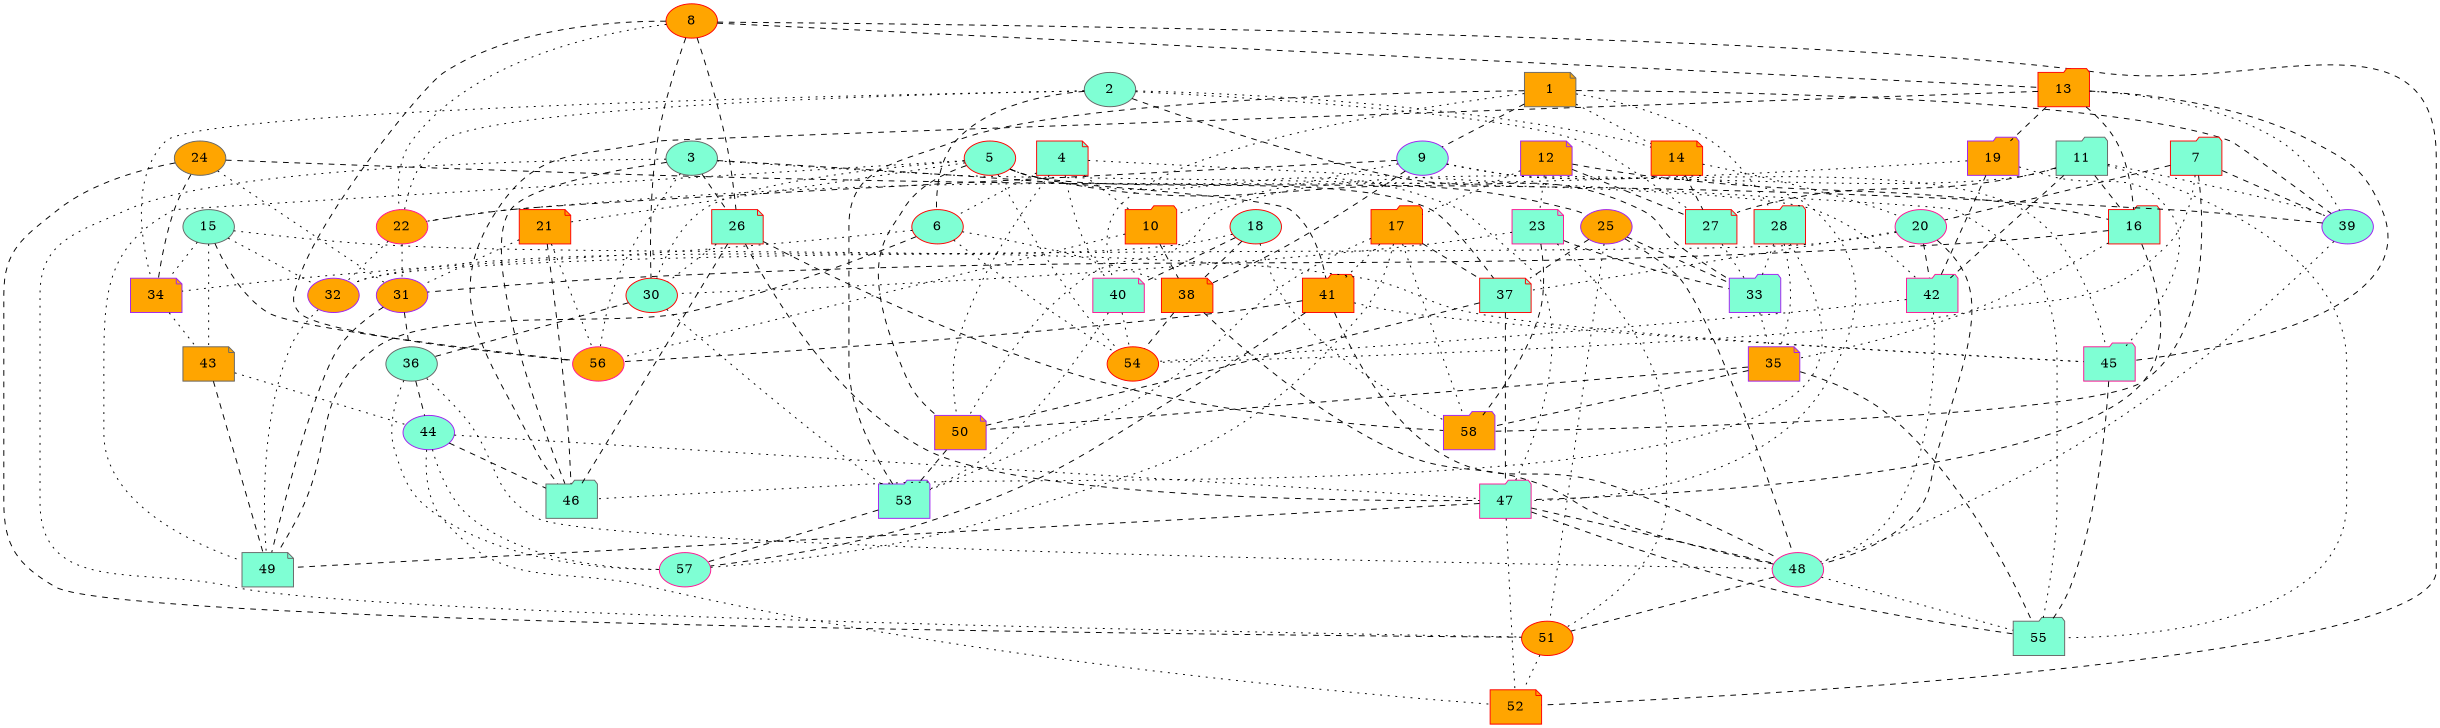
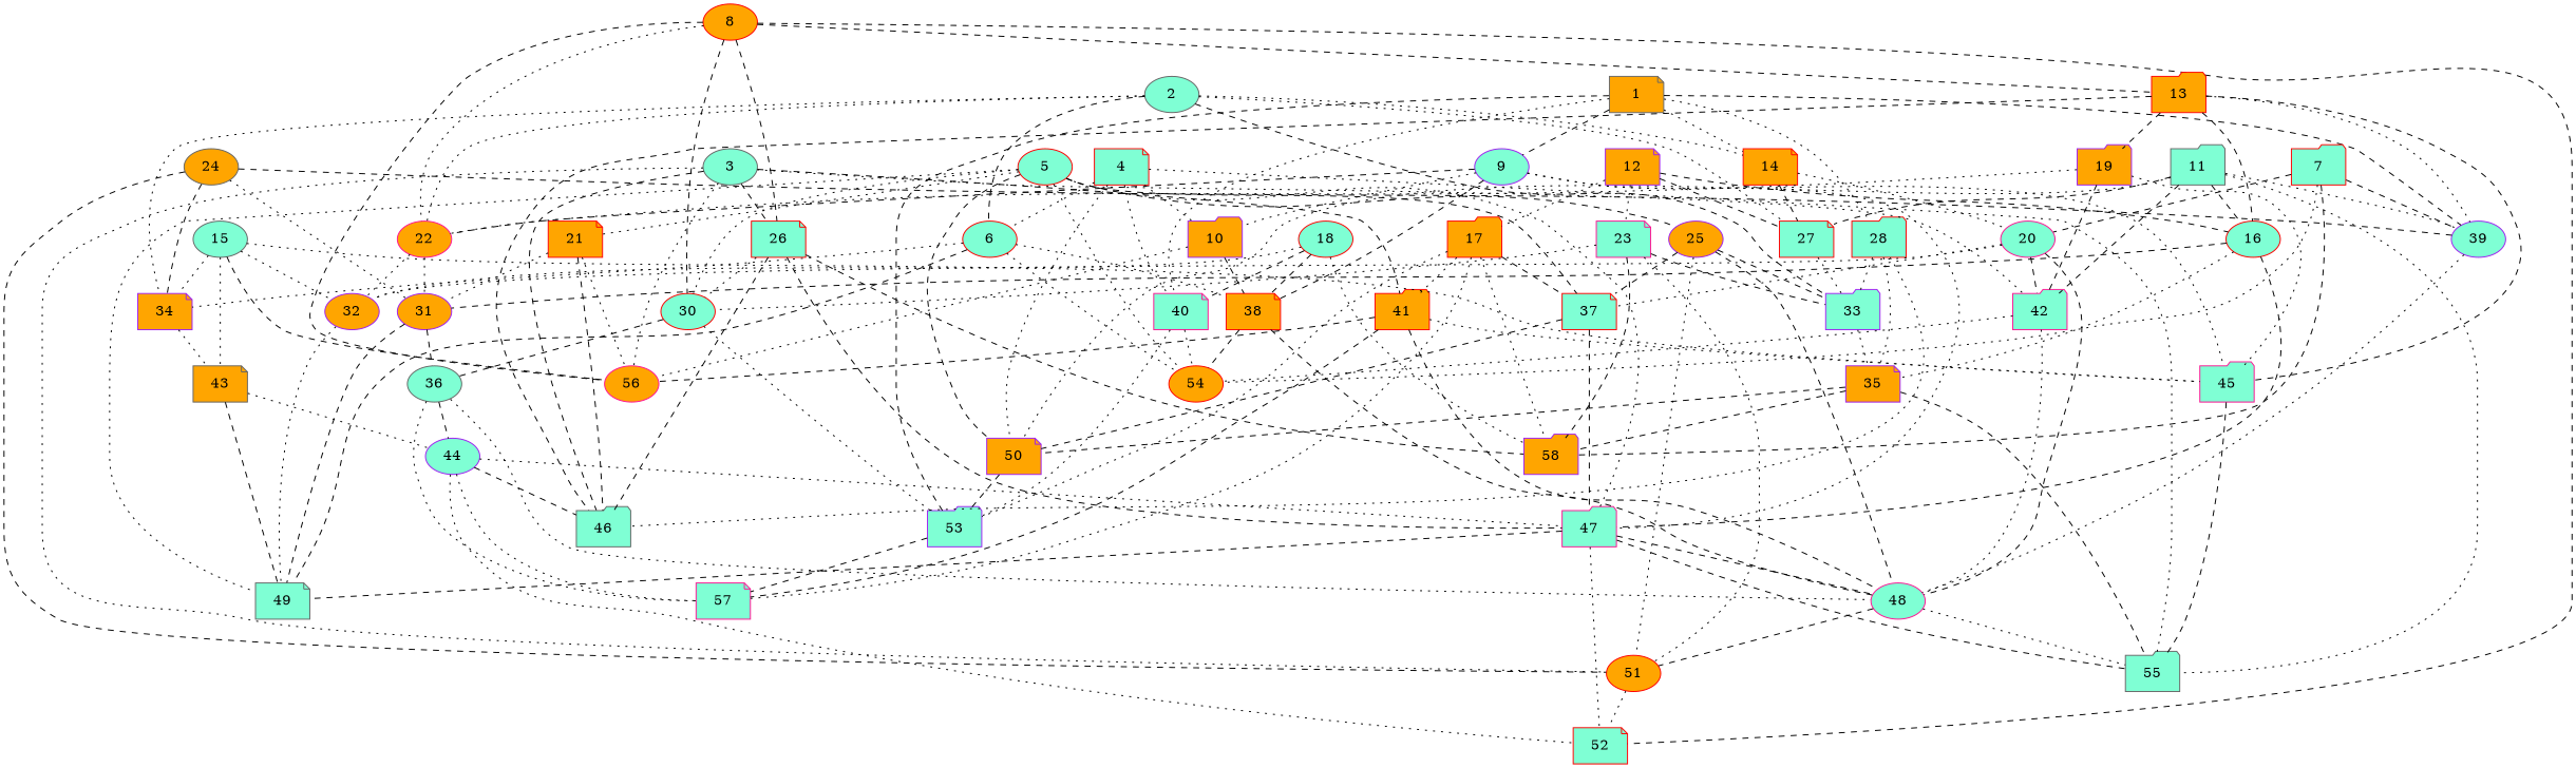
  graph {
    node [color=red fillcolor=aquamarine shape=ellipse style=filled]
    edge [style=dotted weight=1.0]
    1 [color=gray40 fillcolor=orange shape=note]
    9 [color=purple]
    14 [fillcolor=orange shape=note]
    28 [shape=folder]
    39 [color=purple]
    40 [color=deeppink shape=note]
    53 [color=purple shape=folder]
    22 [color=deeppink fillcolor=orange]
-   10 [fillcolor=orange shape=folder]
+   10 [color=purple fillcolor=orange shape=folder]
    47 [color=deeppink shape=folder]
    38 [fillcolor=orange shape=note]
    45 [color=deeppink shape=folder]
    27 [shape=note]
    20 [color=deeppink]
    33 [color=purple shape=folder]
    46 [color=gray40 shape=folder]
    35 [color=purple fillcolor=orange shape=note]
    48 [color=deeppink]
    54 [fillcolor=orange]
-   57 [color=deeppink]
+   57 [color=deeppink shape=note]
    2 [color=gray40]
    6
    34 [color=purple fillcolor=orange shape=note]
    49 [color=gray40 shape=note]
    32 [color=purple fillcolor=orange]
    31 [color=purple fillcolor=orange]
    43 [color=gray40 fillcolor=orange shape=note]
    3 [color=gray40]
    26 [shape=note]
    41 [fillcolor=orange shape=folder]
    42 [color=deeppink shape=folder]
    51 [fillcolor=orange]
    56 [color=deeppink fillcolor=orange]
    30
    58 [color=purple fillcolor=orange shape=folder]
-   52 [fillcolor=orange shape=note]
+   52 [shape=note]
    4 [shape=note]
    50 [color=purple fillcolor=orange shape=note]
    55 [color=gray40 shape=folder]
    5
    21 [fillcolor=orange shape=note]
    25 [color=purple fillcolor=orange]
    37 [shape=note]
    36 [color=gray40]
    7 [shape=folder]
    8 [fillcolor=orange]
    13 [fillcolor=orange shape=folder]
-   16 [shape=folder]
+   16
    19 [color=purple fillcolor=orange shape=folder]
    11 [color=gray40 shape=folder]
    12 [color=purple fillcolor=orange shape=note]
    17 [fillcolor=orange shape=folder]
    23 [color=deeppink shape=note]
    15 [color=gray40]
    44 [color=purple]
    18
    24 [color=gray40 fillcolor=orange]
    1 -- 9 [style=dashed]
    1 -- 14
    1 -- 28
    1 -- 39 [style=dashed]
    1 -- 40
    1 -- 53 [style=dashed]
    9 -- 22 [style=dashed]
    9 -- 10
    9 -- 47
    9 -- 38 [style=dashed]
    9 -- 45
    14 -- 27 [style=dashed]
    14 -- 20
    28 -- 33
    28 -- 46
    28 -- 35
    39 -- 48
    40 -- 53
    40 -- 54
    53 -- 57 [style=dashed]
    22 -- 32
    22 -- 31
    10 -- 38 [style=dashed]
    10 -- 56
    47 -- 48 [style=dashed]
    47 -- 49 [style=dashed]
    47 -- 52
    47 -- 55 [style=dashed]
    38 -- 48 [style=dashed]
    38 -- 54 [style=dashed]
    45 -- 55 [style=dashed]
    27 -- 33
    20 -- 48 [style=dashed]
    20 -- 32
    20 -- 42 [style=dashed]
    20 -- 37
    33 -- 35
    35 -- 58 [style=dashed]
    35 -- 50 [style=dashed]
    35 -- 55 [style=dashed]
    48 -- 51 [style=dashed]
    48 -- 55
    2 -- 14
    2 -- 22
    2 -- 27
    2 -- 33 [style=dashed]
    2 -- 6 [style=dashed]
    2 -- 34
    6 -- 38
    6 -- 54
    6 -- 34
    6 -- 49 [style=dashed]
    34 -- 43
    32 -- 49 [weight=2.0]
    31 -- 49 [style=dashed]
    31 -- 36 [style=dashed]
    43 -- 49 [style=dashed]
    43 -- 44
    3 -- 46 [style=dashed]
    3 -- 26 [style=dashed]
    3 -- 41 [style=dashed]
    3 -- 42
    3 -- 51
    3 -- 56
    26 -- 47 [style=dashed]
    26 -- 46 [style=dashed]
    26 -- 30
    26 -- 58 [style=dashed]
    41 -- 45
    41 -- 48 [style=dashed]
    41 -- 57 [style=dashed]
    41 -- 56 [style=dashed]
    42 -- 48
    42 -- 54
    51 -- 52
    30 -- 53
    30 -- 36 [style=dashed]
    4 -- 40 [weight=2.0]
    4 -- 10
    4 -- 6
    4 -- 50
    4 -- 55
    50 -- 53 [style=dashed]
    5 -- 47
    5 -- 54
    5 -- 49 [weight=2.0]
    5 -- 30
    5 -- 50 [style=dashed]
    5 -- 21
    5 -- 25 [style=dashed weight=2.0]
    5 -- 37 [style=dashed]
    21 -- 46 [style=dashed]
    21 -- 31
    21 -- 56
    25 -- 33 [style=dashed]
    25 -- 48 [style=dashed]
    25 -- 51
    25 -- 37 [style=dashed]
    37 -- 47 [style=dashed]
    37 -- 50 [style=dashed]
    36 -- 48
    36 -- 57 [weight=2.0]
    36 -- 44 [style=dashed]
    7 -- 39 [style=dashed]
    7 -- 20 [style=dashed]
    7 -- 54
    7 -- 58 [style=dashed]
    8 -- 22
    8 -- 26 [style=dashed]
    8 -- 56 [style=dashed]
    8 -- 30 [style=dashed]
    8 -- 52 [style=dashed]
    8 -- 13 [style=dashed]
    13 -- 39
    13 -- 45 [style=dashed]
    13 -- 46 [style=dashed]
    13 -- 16 [style=dashed]
    13 -- 19 [style=dashed]
    16 -- 47 [style=dashed]
    16 -- 35
    16 -- 31 [style=dashed]
    19 -- 22
    19 -- 45
    19 -- 42 [style=dashed]
    11 -- 39
    11 -- 27 [style=dashed]
    11 -- 42 [style=dashed]
    11 -- 50
    11 -- 55
    11 -- 16 [style=dashed]
    12 -- 27 [style=dashed weight=2.0]
    12 -- 16 [style=dashed]
    12 -- 17
    12 -- 23 [weight=2.0]
    17 -- 53
    17 -- 57
    17 -- 41
    17 -- 58
    17 -- 37 [style=dashed]
    23 -- 33 [style=dashed]
    23 -- 51
    23 -- 30
    23 -- 58 [style=dashed]
    15 -- 45
    15 -- 34
    15 -- 32
    15 -- 43 [weight=2.0]
    15 -- 56 [style=dashed]
    44 -- 47
    44 -- 46 [style=dashed]
    44 -- 57
    44 -- 52
    18 -- 40 [style=dashed]
    18 -- 38 [style=dashed]
    18 -- 32
    18 -- 58
    24 -- 39 [style=dashed]
    24 -- 34 [style=dashed]
    24 -- 31
    24 -- 51 [style=dashed]
  }
